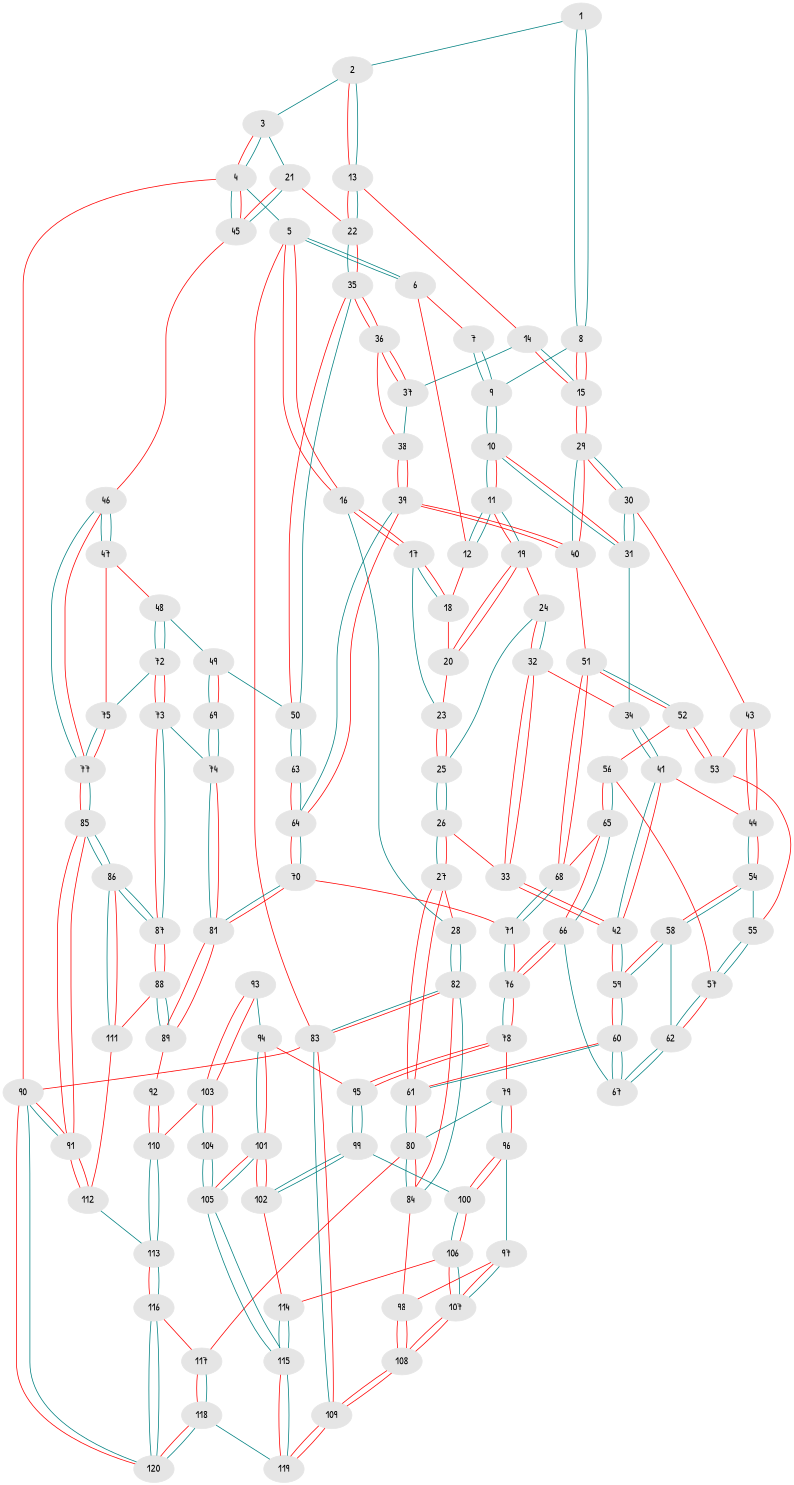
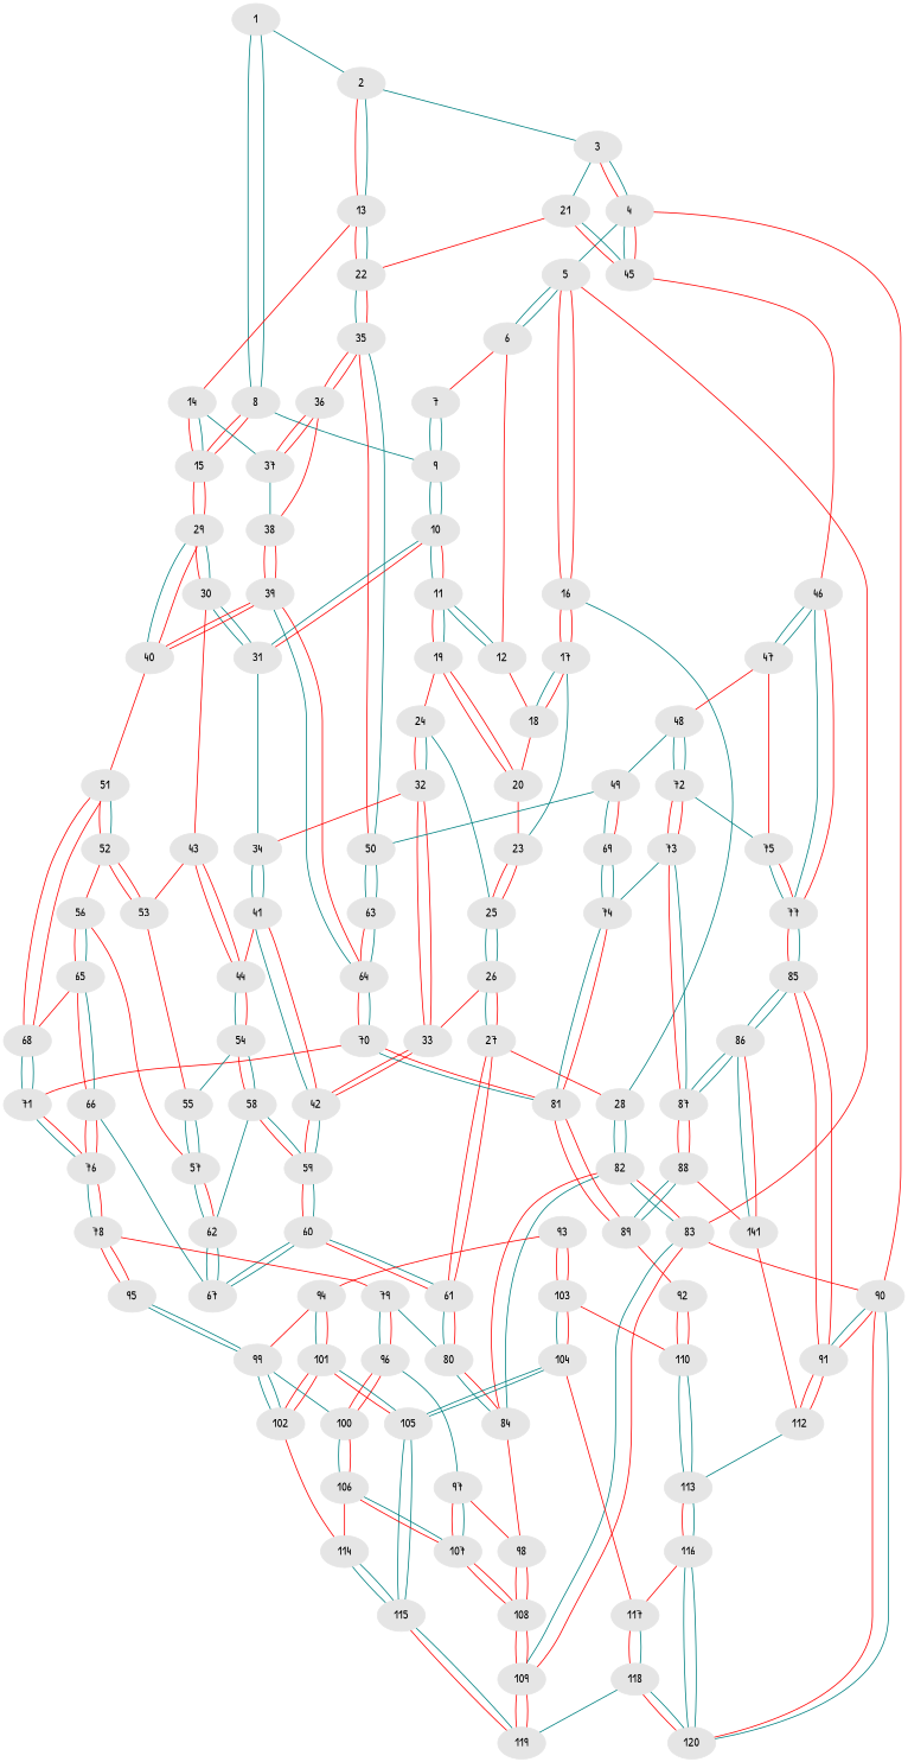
  graph {
    fontname="Patrick Hand"
    node [color=gray90 fontname="Patrick Hand" style=filled]
    edge [color=red fontname="Patrick Hand"]
    1
    2
    8
    3
    13
    9
    15
    4
    21
    14
    22
    5
    45
    90
    6
    16
    83
    46
    91
    120
    7
    12
    17
    28
    109
    18
    10
    29
    11
    31
    19
    34
    20
    24
    37
    35
    38
    30
    40
    23
    82
    25
    32
    36
    50
    26
    33
    27
    61
    42
    80
    84
    43
    51
    44
    53
    41
    59
    63
    39
    64
    70
    52
    68
    54
    60
    55
    58
    47
    77
    48
    75
    85
    49
    72
    69
    73
    74
    56
    71
    57
    65
    62
    66
    67
    81
    76
    78
    89
    87
    88
    79
    95
    86
    96
    99
    97
    100
    98
    92
    119
    108
-   111
+   111 [label=141]
    112
    110
    113
    93
    94
    103
    101
    104
    102
    105
    107
    106
    114
    115
    117
    118
    116
    1 -- 2 [color=teal]
    1 -- 8 [color=teal]
    1 -- 8 [color=teal]
    2 -- 3 [color=teal]
    2 -- 13
    2 -- 13 [color=teal]
    8 -- 9 [color=teal]
    8 -- 15
    8 -- 15
    3 -- 4
    3 -- 4 [color=teal]
    3 -- 21 [color=teal]
    13 -- 14
    13 -- 22
    13 -- 22 [color=teal]
    9 -- 10 [color=teal]
    9 -- 10 [color=teal]
    15 -- 29
    15 -- 29
    4 -- 5 [color=teal]
    4 -- 45 [color=teal]
    4 -- 45
    4 -- 90
    21 -- 22
    21 -- 45
    21 -- 45 [color=teal]
    14 -- 15
    14 -- 15 [color=teal]
    14 -- 37 [color=teal]
    22 -- 35 [color=teal]
    22 -- 35
    5 -- 6 [color=teal]
    5 -- 6 [color=teal]
    5 -- 16
    5 -- 16
    5 -- 83
    45 -- 46
    90 -- 91 [color=teal]
    90 -- 91
    90 -- 120
    90 -- 120 [color=teal]
    6 -- 7
    6 -- 12
    16 -- 17
    16 -- 17
    16 -- 28 [color=teal]
    83 -- 90
    83 -- 109 [color=teal]
    83 -- 109
    46 -- 47 [color=teal]
    46 -- 47 [color=teal]
    46 -- 77 [color=teal]
    46 -- 77
    91 -- 112
    91 -- 112
    7 -- 9 [color=teal]
    7 -- 9 [color=teal]
    12 -- 18
    17 -- 18 [color=teal]
    17 -- 18
    17 -- 23 [color=teal]
    28 -- 82 [color=teal]
    28 -- 82 [color=teal]
    109 -- 119
    109 -- 119
    18 -- 20
    10 -- 11 [color=teal]
    10 -- 11
    10 -- 31 [color=teal]
    10 -- 31
    29 -- 30
    29 -- 30 [color=teal]
    29 -- 40 [color=teal]
    29 -- 40
    11 -- 12 [color=teal]
    11 -- 12 [color=teal]
    11 -- 19
    11 -- 19 [color=teal]
    31 -- 34 [color=teal]
    19 -- 20
    19 -- 20
    19 -- 24
    34 -- 41 [color=teal]
    34 -- 41 [color=teal]
    20 -- 23
    24 -- 25 [color=teal]
    24 -- 32
    24 -- 32 [color=teal]
    37 -- 38 [color=teal]
    35 -- 36
    35 -- 36
    35 -- 50
    35 -- 50 [color=teal]
    38 -- 39
    38 -- 39
    30 -- 31 [color=teal]
    30 -- 31 [color=teal]
    30 -- 43
    40 -- 51
    23 -- 25
    23 -- 25
    82 -- 83 [color=teal]
    82 -- 83
    82 -- 84
    82 -- 84 [color=teal]
    25 -- 26 [color=teal]
    25 -- 26 [color=teal]
    32 -- 34
    32 -- 33
    32 -- 33
    36 -- 37
    36 -- 37
    36 -- 38
    50 -- 63 [color=teal]
    50 -- 63 [color=teal]
    26 -- 33
    26 -- 27 [color=teal]
    26 -- 27
    33 -- 42
    33 -- 42
    27 -- 28
    27 -- 61
    27 -- 61
    61 -- 80 [color=teal]
    61 -- 80
    42 -- 59
    42 -- 59 [color=teal]
    80 -- 84 [color=teal]
    80 -- 84
    84 -- 98
    43 -- 44
    43 -- 44
    43 -- 53
    51 -- 52
    51 -- 52 [color=teal]
    51 -- 68
    51 -- 68
    44 -- 54 [color=teal]
    44 -- 54
    53 -- 55
    41 -- 42 [color=teal]
    41 -- 42
    41 -- 44
    59 -- 60
    59 -- 60 [color=teal]
    63 -- 64
    63 -- 64 [color=teal]
    39 -- 40
    39 -- 40
    39 -- 64 [color=teal]
    39 -- 64
    64 -- 70
    64 -- 70 [color=teal]
    70 -- 71
    70 -- 81 [color=teal]
    70 -- 81
    52 -- 53
    52 -- 53
    52 -- 56
    68 -- 71 [color=teal]
    68 -- 71 [color=teal]
    54 -- 55 [color=teal]
    54 -- 58
    54 -- 58 [color=teal]
    60 -- 61
    60 -- 61 [color=teal]
    60 -- 67 [color=teal]
    60 -- 67 [color=teal]
    55 -- 57 [color=teal]
    55 -- 57 [color=teal]
    58 -- 59
    58 -- 59 [color=teal]
    58 -- 62 [color=teal]
    47 -- 48
    47 -- 75
    77 -- 85
    77 -- 85 [color=teal]
    48 -- 49 [color=teal]
    48 -- 72 [color=teal]
    48 -- 72 [color=teal]
    75 -- 77 [color=teal]
    75 -- 77
    85 -- 91
    85 -- 91
    85 -- 86 [color=teal]
    85 -- 86 [color=teal]
    49 -- 50 [color=teal]
    49 -- 69 [color=teal]
    49 -- 69
    72 -- 75 [color=teal]
    72 -- 73
    72 -- 73
    69 -- 74 [color=teal]
    69 -- 74 [color=teal]
    73 -- 74 [color=teal]
    73 -- 87
    73 -- 87 [color=teal]
    74 -- 81 [color=teal]
    74 -- 81
    56 -- 57
    56 -- 65
    56 -- 65 [color=teal]
    71 -- 76 [color=teal]
    71 -- 76
    57 -- 62 [color=teal]
    57 -- 62
    65 -- 68
    65 -- 66
    65 -- 66 [color=teal]
    62 -- 67 [color=teal]
    62 -- 67 [color=teal]
    66 -- 67 [color=teal]
    66 -- 76
    66 -- 76
    81 -- 89
    81 -- 89
    76 -- 78 [color=teal]
    76 -- 78
    78 -- 79
    78 -- 95
    78 -- 95
    89 -- 92
    87 -- 88
    87 -- 88
    88 -- 89 [color=teal]
    88 -- 89 [color=teal]
    88 -- 111
    79 -- 80 [color=teal]
    79 -- 96 [color=teal]
    79 -- 96
    95 -- 99 [color=teal]
    95 -- 99 [color=teal]
    86 -- 87 [color=teal]
    86 -- 87 [color=teal]
    86 -- 111 [color=teal]
    86 -- 111
    96 -- 97 [color=teal]
    96 -- 100
    96 -- 100
    99 -- 100 [color=teal]
    99 -- 102 [color=teal]
    99 -- 102 [color=teal]
    97 -- 98
    97 -- 107
    97 -- 107 [color=teal]
    100 -- 106 [color=teal]
    100 -- 106
    98 -- 108
    98 -- 108
    92 -- 110
    92 -- 110
    108 -- 109
    108 -- 109
    111 -- 112
    112 -- 113 [color=teal]
    110 -- 113 [color=teal]
    110 -- 113 [color=teal]
    113 -- 116
    113 -- 116 [color=teal]
-   93 -- 94 [color=teal]
+   93 -- 94
    93 -- 103
    93 -- 103
-   94 -- 95
+   94 -- 99
    94 -- 101 [color=teal]
    94 -- 101
    103 -- 110
    103 -- 104 [color=teal]
    103 -- 104
    101 -- 102
    101 -- 102
    101 -- 105
    101 -- 105 [color=teal]
    104 -- 105 [color=teal]
    104 -- 105 [color=teal]
-   80 -- 117
+   104 -- 117
    102 -- 114
    105 -- 115 [color=teal]
    105 -- 115 [color=teal]
    107 -- 108
    107 -- 108
    106 -- 107
    106 -- 107 [color=teal]
    106 -- 114
    114 -- 115 [color=teal]
    114 -- 115 [color=teal]
    115 -- 119
    115 -- 119 [color=teal]
    117 -- 118
    117 -- 118 [color=teal]
    118 -- 120
    118 -- 120 [color=teal]
    118 -- 119 [color=teal]
    116 -- 120 [color=teal]
    116 -- 120 [color=teal]
    116 -- 117
  }
